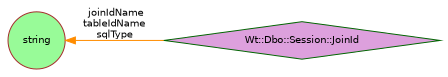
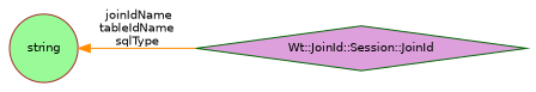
  digraph {
    rankdir=LR
    node [fontname=Helvetica fontsize=10 style=filled]
-   n1 [color=darkgreen fillcolor=plum fontcolor=black height=0.2 label="Wt::Dbo::Session::JoinId" shape=diamond width=0.4]
+   n1 [color=darkgreen fillcolor=plum fontcolor=black height=0.2 label="Wt::JoinId::Session::JoinId" shape=diamond width=0.4]
    n2 [color=brown fillcolor=palegreen height=0.2 label=string shape=circle width=0.4]
    n2 -> n1 [color=darkorange dir=back fontname=Helvetica fontsize=10 label=" joinIdName\ntableIdName\nsqlType" labelfontname=Helvetica labelfontsize=10 style=solid]
  }
